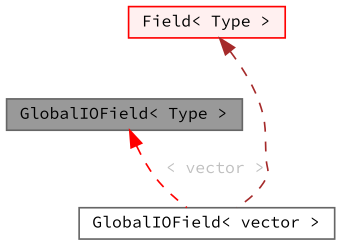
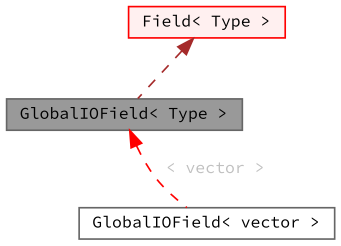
  digraph {
    fontname="Source Code Pro"
    node [color=gray40 fontname="Source Code Pro" fontsize=10 shape=box style=filled]
    edge [dir=back fontname="Source Code Pro" fontsize=10 labelfontname=Helvetica labelfontsize=10 style=dashed]
    n1 [fillcolor=grey60 fontcolor=black height=0.2 label="GlobalIOField\< Type \>" width=0.4]
    n2 [fillcolor=white height=0.2 label="GlobalIOField\< vector \>" width=0.4]
    n3 [color=red fillcolor="#FFF0F0" height=0.2 label="Field\< Type \>" width=0.4]
    n1 -> n2 [color=red fontcolor=grey label=" \< vector \>"]
-   n3 -> n2 [color=brown]
+   n3 -> n1 [color=brown]
  }
